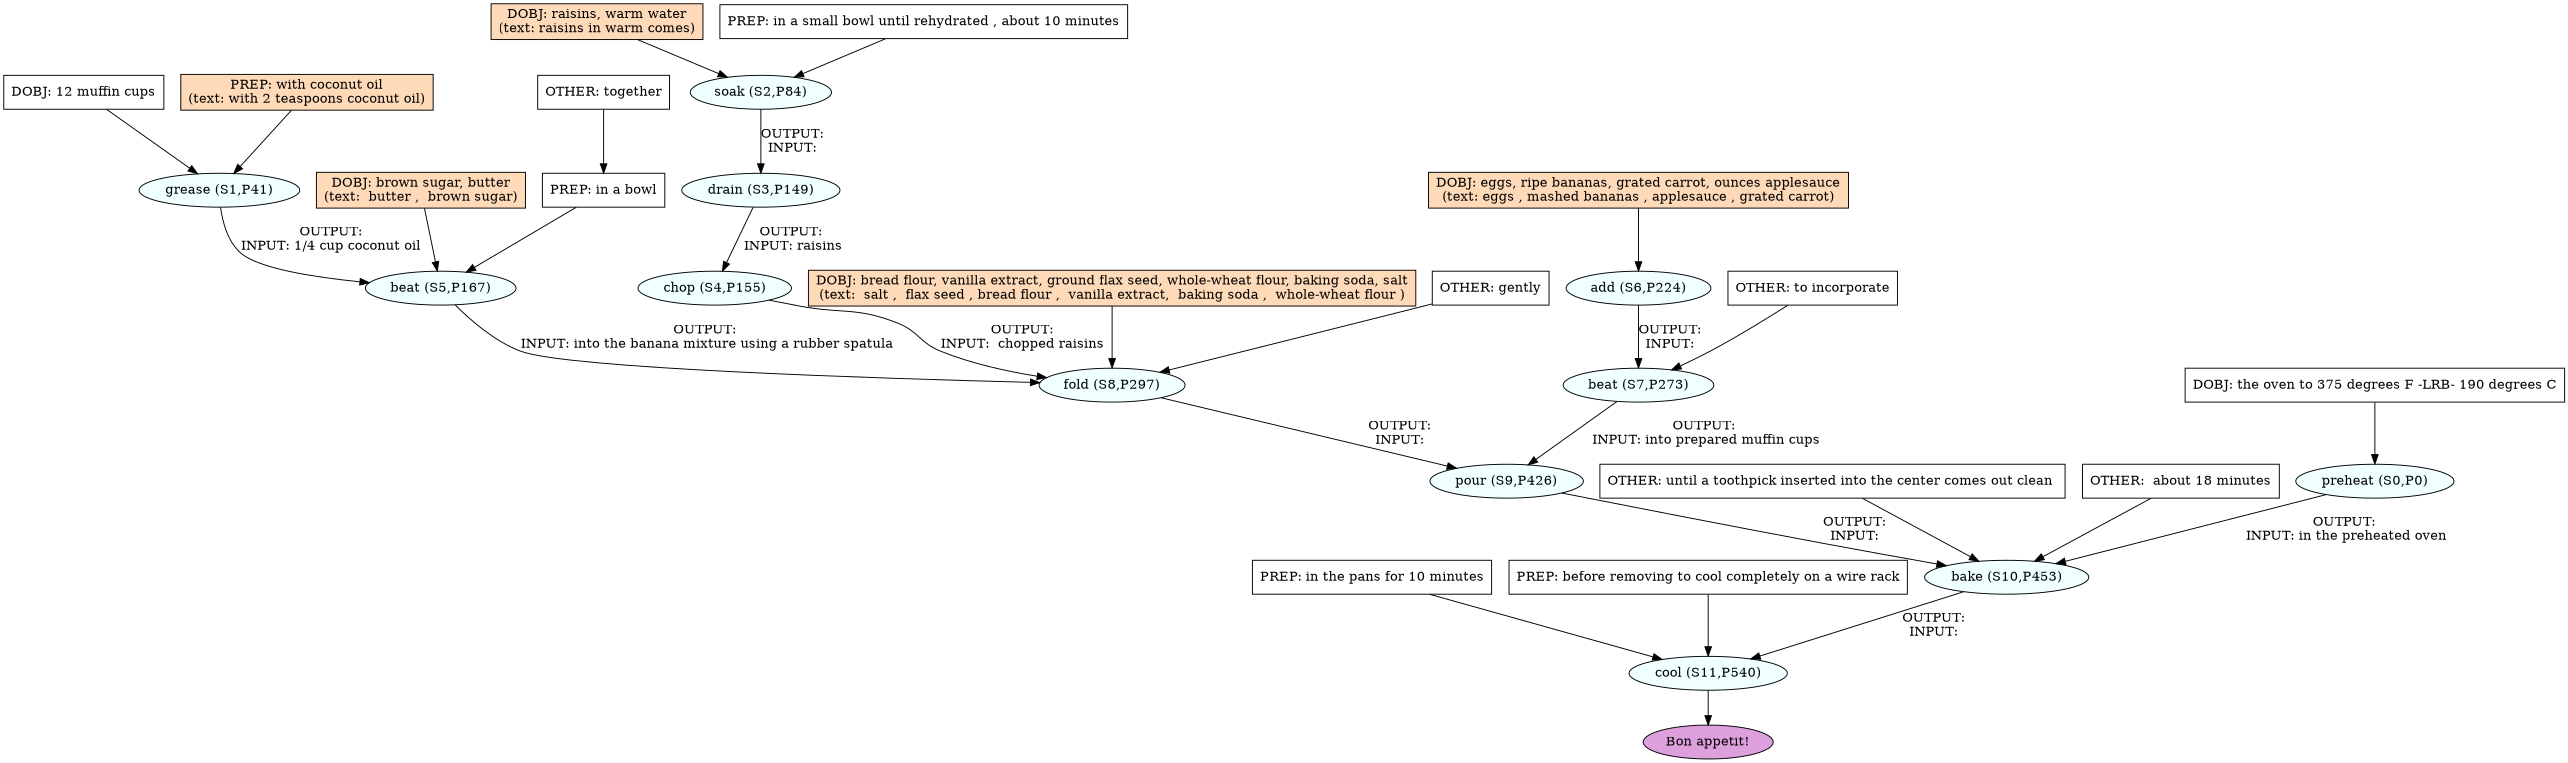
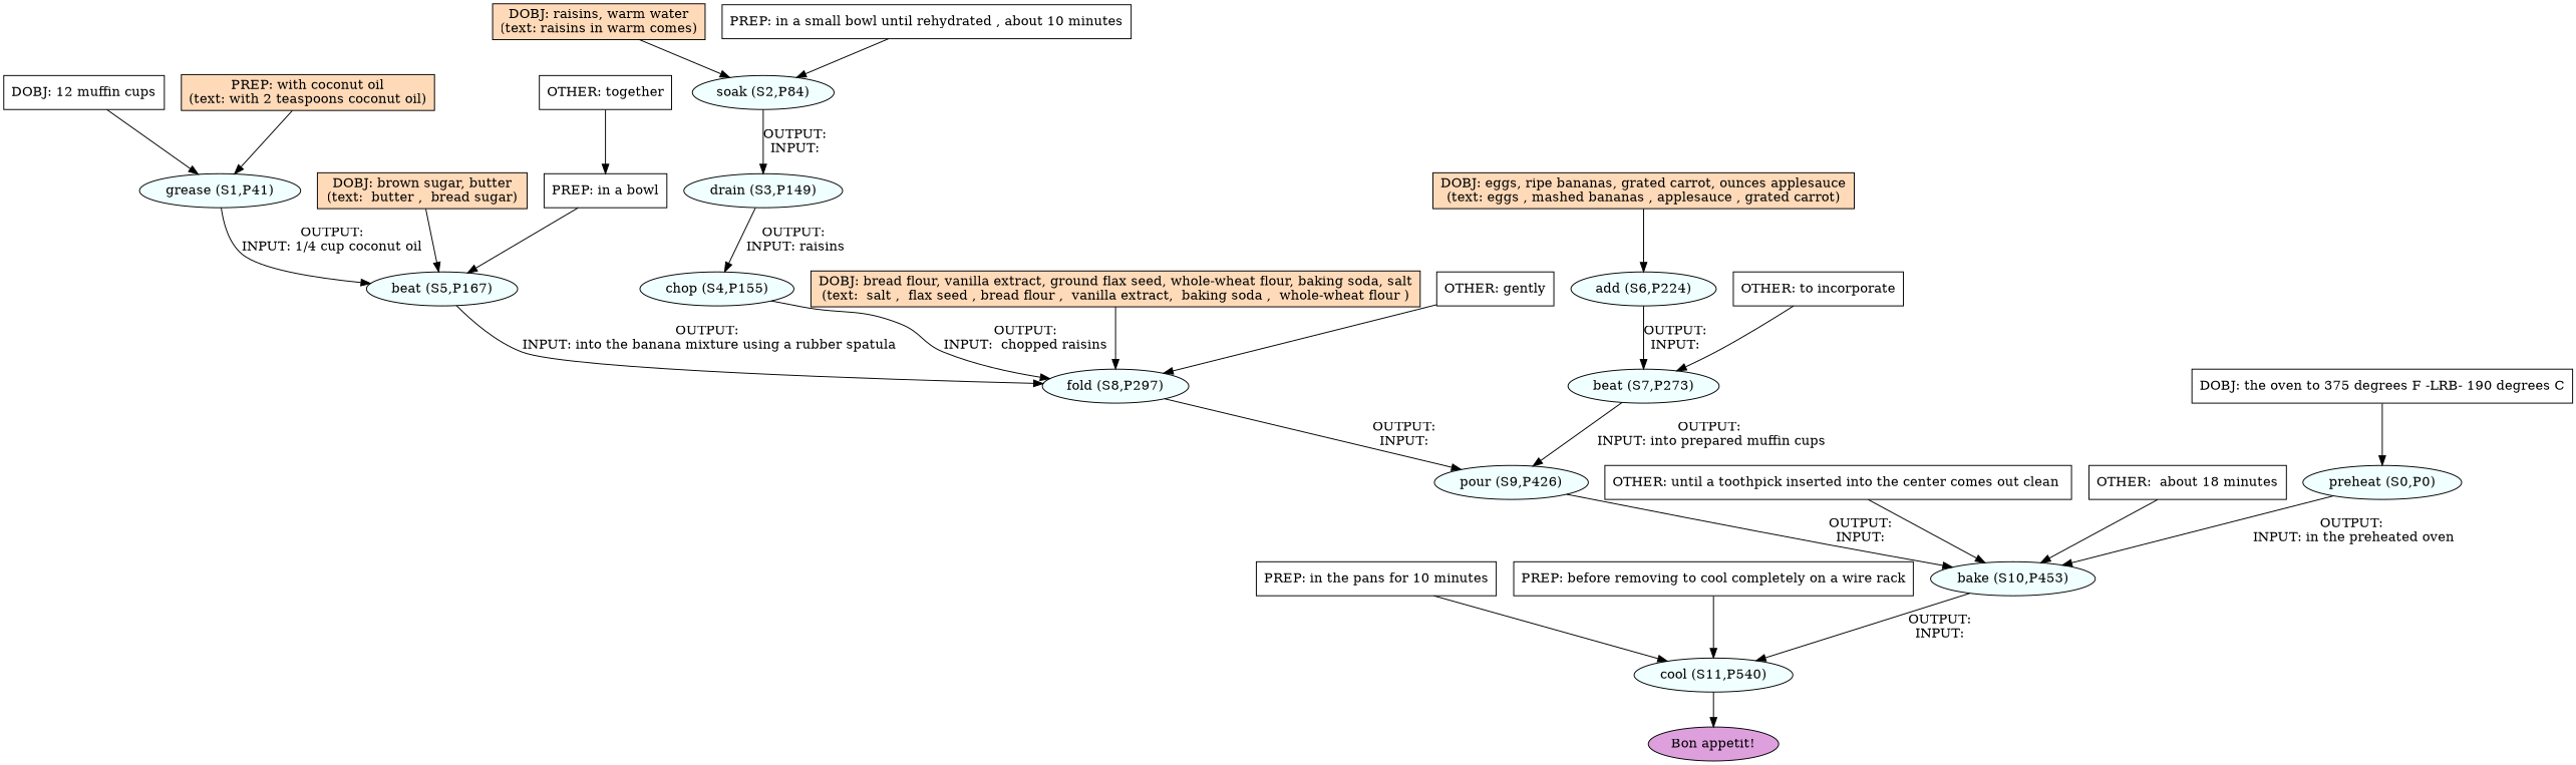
  digraph {
    node [fillcolor=azure shape=box style=filled]
    n1 [label="preheat (S0,P0)" shape=oval]
    n2 [label="bake (S10,P453)" shape=oval]
    n3 [label="cool (S11,P540)" shape=oval]
    n4 [label="grease (S1,P41)" shape=oval]
    n5 [label="beat (S5,P167)" shape=oval]
    n6 [label="fold (S8,P297)" shape=oval]
    n7 [label="soak (S2,P84)" shape=oval]
    n8 [label="drain (S3,P149)" shape=oval]
    n9 [label="chop (S4,P155)" shape=oval]
    n10 [label="pour (S9,P426)" shape=oval]
    n11 [label="add (S6,P224)" shape=oval]
    n12 [label="beat (S7,P273)" shape=oval]
    n13 [fillcolor=plum label="Bon appetit!" shape=oval]
    n14 [fillcolor=white label="DOBJ: 12 muffin cups"]
    n15 [fillcolor=peachpuff label="PREP: with coconut oil\n(text: with 2 teaspoons coconut oil)"]
    n16 [fillcolor=peachpuff label="DOBJ: raisins, warm water\n(text: raisins in warm comes)"]
    n17 [fillcolor=white label="PREP: in a small bowl until rehydrated , about 10 minutes"]
    n18 [fillcolor=white label="DOBJ: the oven to 375 degrees F -LRB- 190 degrees C"]
    n19 [fillcolor=peachpuff label="DOBJ: eggs, ripe bananas, grated carrot, ounces applesauce\n(text: eggs , mashed bananas , applesauce , grated carrot)"]
-   n20 [fillcolor=peachpuff label="DOBJ: brown sugar, butter\n(text:  butter ,  brown sugar)"]
+   n20 [fillcolor=peachpuff label="DOBJ: brown sugar, butter\n(text:  butter ,  bread sugar)"]
    n21 [fillcolor=white label="PREP: in a bowl"]
    n22 [fillcolor=white label="OTHER: together"]
    n23 [fillcolor=white label="OTHER: to incorporate"]
    n24 [fillcolor=peachpuff label="DOBJ: bread flour, vanilla extract, ground flax seed, whole-wheat flour, baking soda, salt\n(text:  salt ,  flax seed , bread flour ,  vanilla extract,  baking soda ,  whole-wheat flour )"]
    n25 [fillcolor=white label="OTHER: gently"]
    n26 [fillcolor=white label="OTHER: until a toothpick inserted into the center comes out clean "]
    n27 [fillcolor=white label="OTHER:  about 18 minutes"]
    n28 [fillcolor=white label="PREP: in the pans for 10 minutes"]
    n29 [fillcolor=white label="PREP: before removing to cool completely on a wire rack"]
    n1 -> n2 [label="OUTPUT: \nINPUT: in the preheated oven"]
    n2 -> n3 [label="OUTPUT: \nINPUT: "]
    n3 -> n13
    n4 -> n5 [label="OUTPUT: \nINPUT: 1/4 cup coconut oil "]
    n5 -> n6 [label="OUTPUT: \nINPUT: into the banana mixture using a rubber spatula"]
    n6 -> n10 [label="OUTPUT: \nINPUT: "]
    n7 -> n8 [label="OUTPUT: \nINPUT: "]
    n8 -> n9 [label="OUTPUT: \nINPUT: raisins"]
    n9 -> n6 [label="OUTPUT: \nINPUT:  chopped raisins "]
    n10 -> n2 [label="OUTPUT: \nINPUT: "]
    n11 -> n12 [label="OUTPUT: \nINPUT: "]
    n12 -> n10 [label="OUTPUT: \nINPUT: into prepared muffin cups"]
    n14 -> n4
    n15 -> n4
    n16 -> n7
    n17 -> n7
    n18 -> n1
    n19 -> n11
    n20 -> n5
    n21 -> n5
    n22 -> n21
    n23 -> n12
    n24 -> n6
    n25 -> n6
    n26 -> n2
    n27 -> n2
    n28 -> n3
    n29 -> n3
  }
